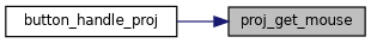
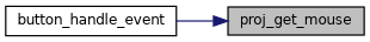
  digraph {
    rankdir=RL
    node [color=black fontname=Helvetica fontsize=10 shape=record style=filled]
    n1 [fillcolor=grey75 fontcolor=black height=0.2 label=proj_get_mouse width=0.4]
-   n2 [fillcolor=white height=0.2 label=button_handle_proj width=0.4]
+   n2 [fillcolor=white height=0.2 label=button_handle_event width=0.4]
    n1 -> n2 [color=midnightblue dir=back fontname=Helvetica fontsize=10 labelfontname=Helvetica labelfontsize=10 style=solid]
  }
